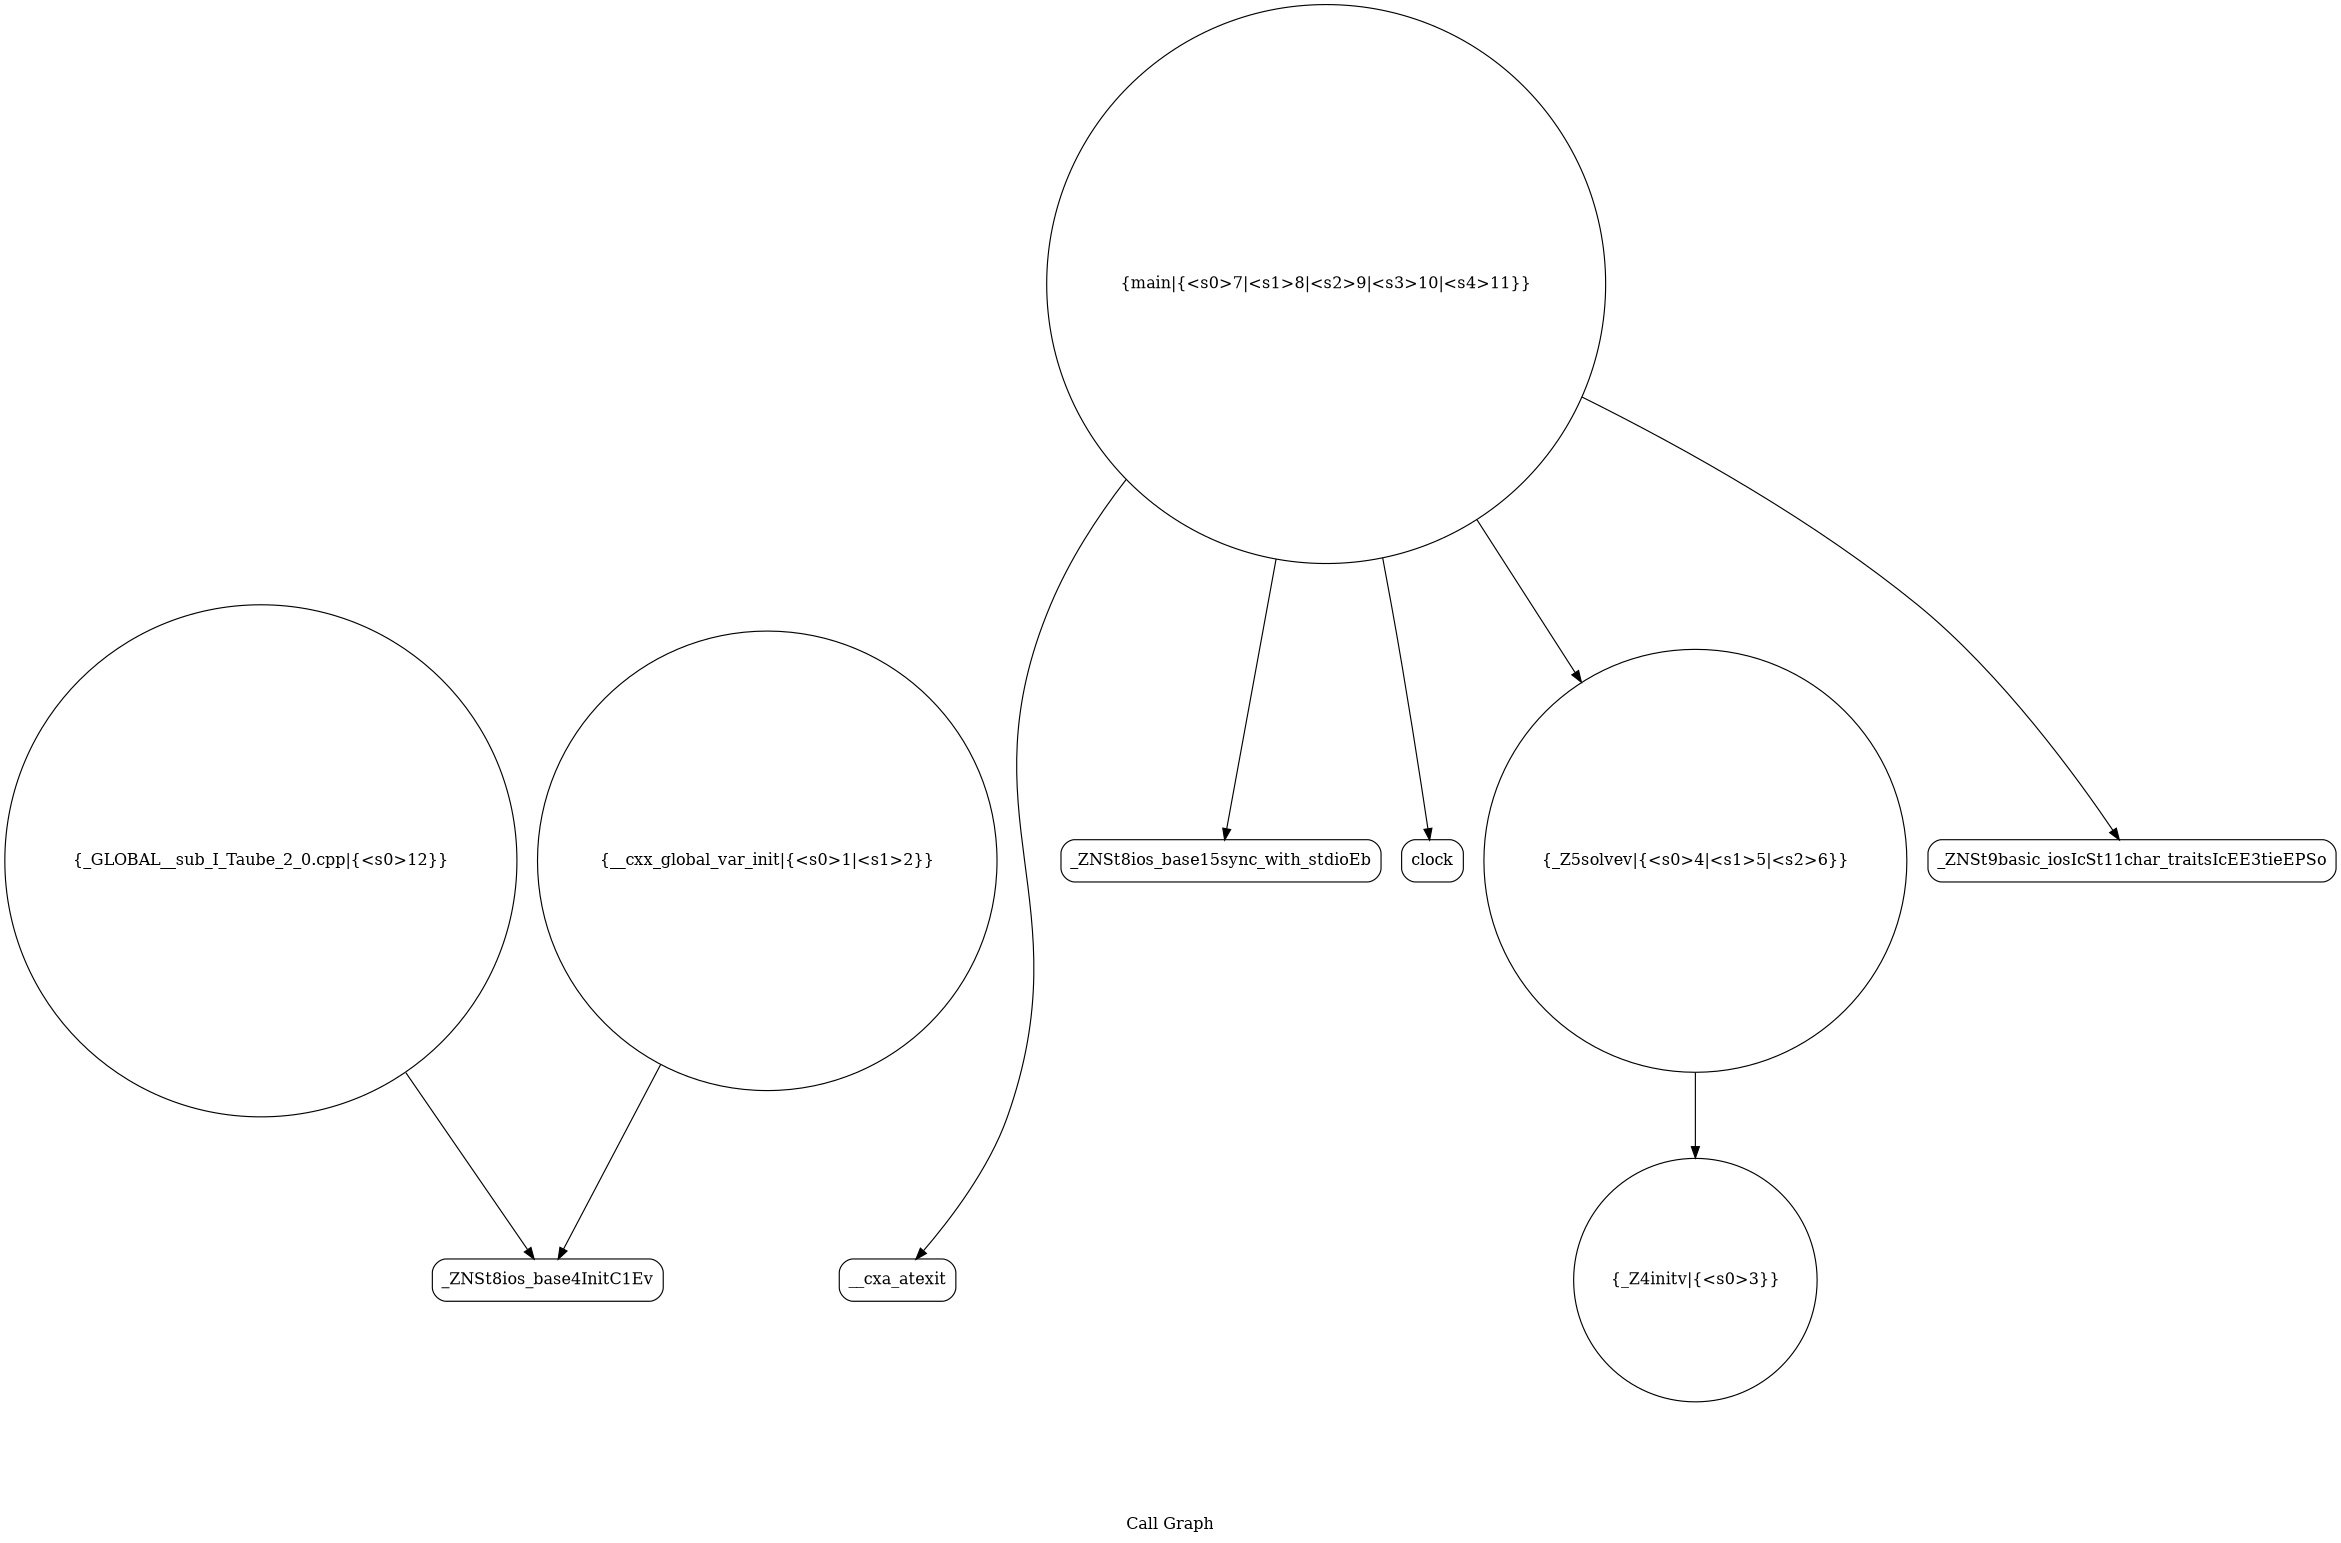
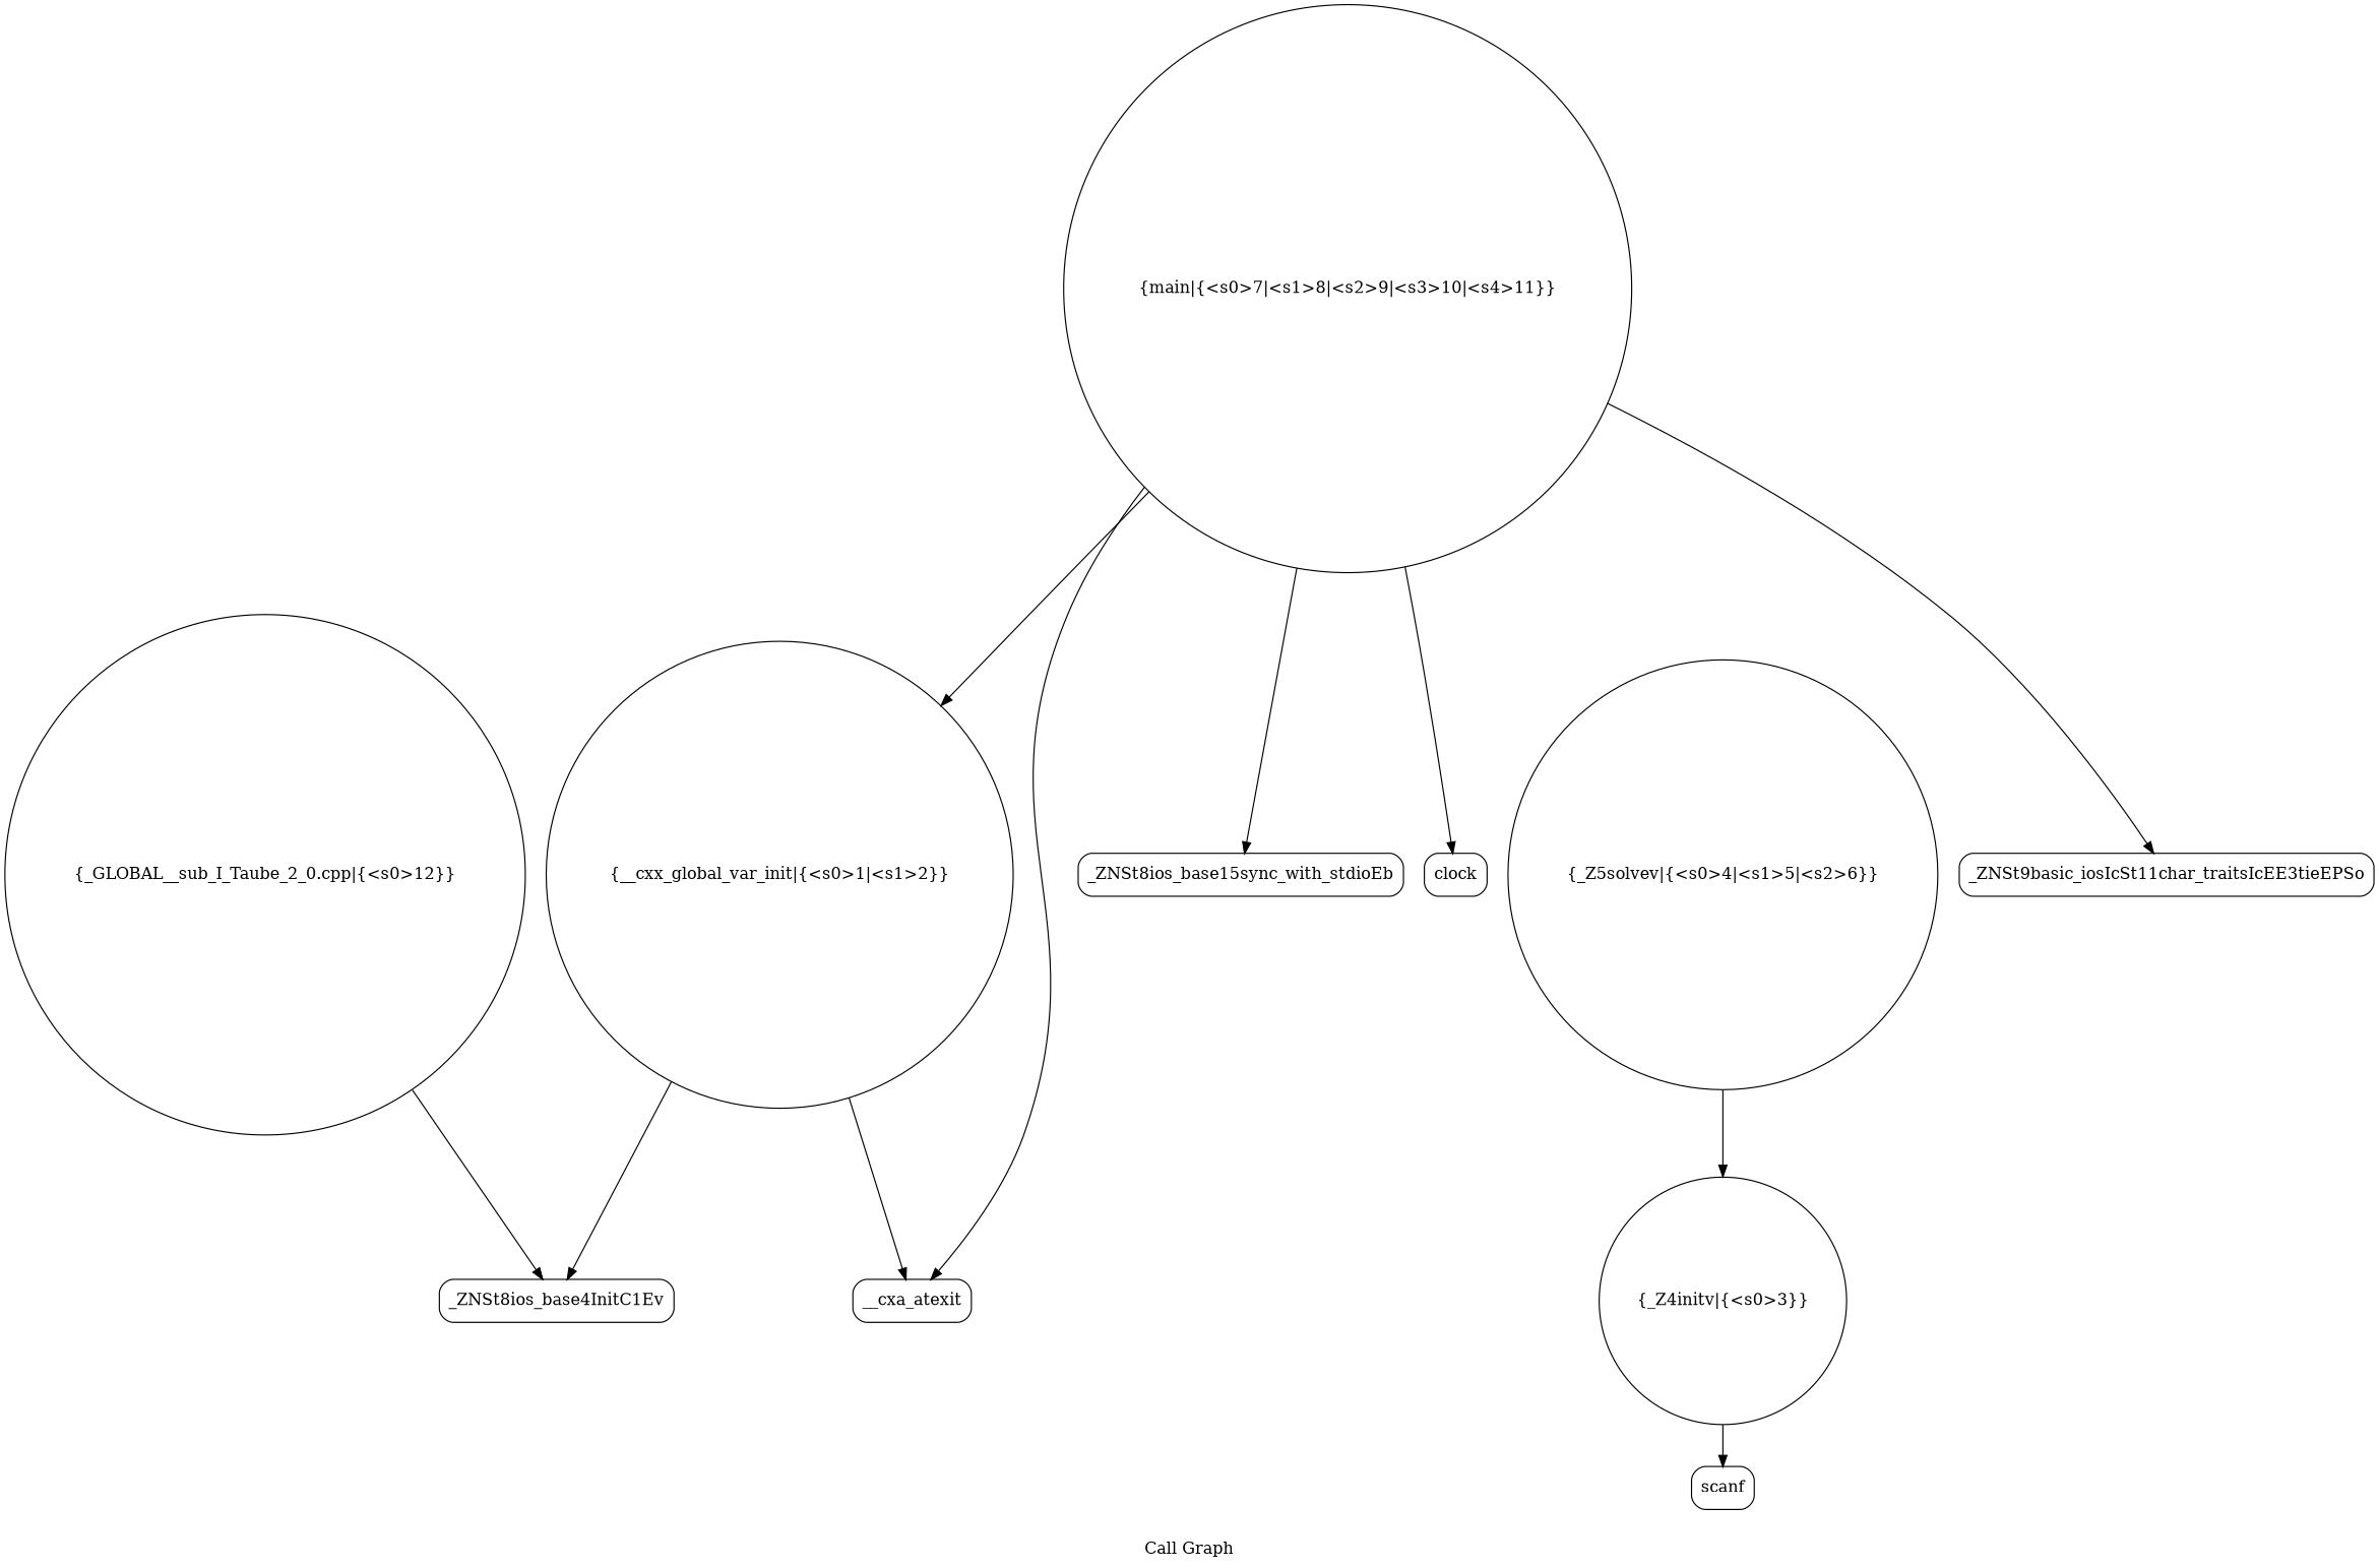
  digraph {
    label="Call Graph"
    node [shape=Mrecord]
    edge [color=black tailport=s0]
    n1 [label="{__cxx_global_var_init|{<s0>1|<s1>2}}" shape=circle]
    n2 [label="{_ZNSt8ios_base4InitC1Ev}"]
    n3 [label="{__cxa_atexit}"]
    n4 [label="{_ZNSt8ios_base15sync_with_stdioEb}"]
    n5 [label="{_Z4initv|{<s0>3}}" shape=circle]
+   n6 [label="{scanf}"]
    n7 [label="{clock}"]
    n8 [label="{_Z5solvev|{<s0>4|<s1>5|<s2>6}}" shape=circle]
    n9 [label="{main|{<s0>7|<s1>8|<s2>9|<s3>10|<s4>11}}" shape=circle]
    n10 [label="{_ZNSt9basic_iosIcSt11char_traitsIcEE3tieEPSo}"]
    n11 [label="{_GLOBAL__sub_I_Taube_2_0.cpp|{<s0>12}}" shape=circle]
    n1 -> n2
+   n1 -> n3 [tailport=s1]
+   n5 -> n6
    n8 -> n5
    n9 -> n3 [tailport=s3]
    n9 -> n4
    n9 -> n7 [tailport=s2]
-   n9 -> n8 [tailport=s4]
+   n9 -> n1 [tailport=s4]
    n9 -> n10 [tailport=s1]
    n11 -> n2
  }
